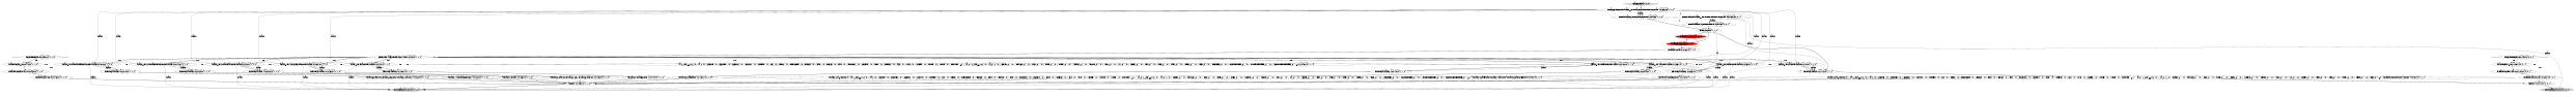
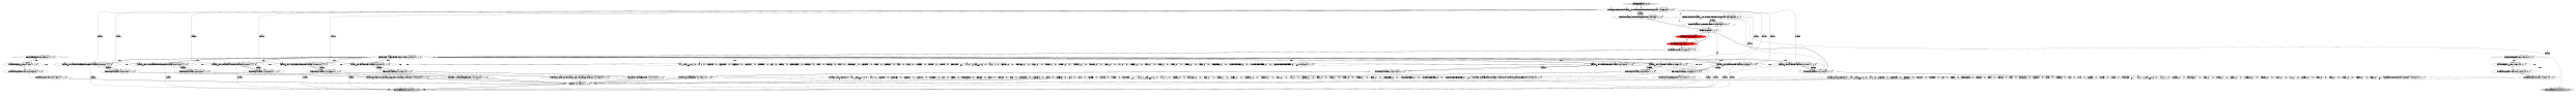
  digraph {
    node [fillcolor=white shape=ellipse style=filled]
    edge [style=bold]
    n1 [label="enterOuterAlt(_localctx,8)@@@74@@@['1', '1', '0']"]
    n2 [label="{setState(584)qualifiedName()}@@@75@@@['1', '1', '0']"]
    n3 [label="{exitRule()}@@@98@@@['1', '1', '0']"]
    n4 [label="(((_la) & ~0x3f) == 0 && ((1L << _la) & ((1L << ANALYZE) | (1L << ANALYZED) | (1L << CATALOGS) | (1L << COLUMNS) | (1L << CURRENT) | (1L << DAY) | (1L << DEBUG) | (1L << EXECUTABLE) | (1L << EXPLAIN) | (1L << FIRST) | (1L << FORMAT) | (1L << FULL) | (1L << FUNCTIONS) | (1L << GRAPHVIZ) | (1L << HOUR) | (1L << INTERVAL) | (1L << LAST) | (1L << LIMIT) | (1L << MAPPED) | (1L << MINUTE) | (1L << MONTH) | (1L << OPTIMIZED))) != 0) || ((((_la - 67)) & ~0x3f) == 0 && ((1L << (_la - 67)) & ((1L << (PARSED - 67)) | (1L << (PHYSICAL - 67)) | (1L << (PLAN - 67)) | (1L << (RLIKE - 67)) | (1L << (QUERY - 67)) | (1L << (SCHEMAS - 67)) | (1L << (SECOND - 67)) | (1L << (SHOW - 67)) | (1L << (SYS - 67)) | (1L << (TABLES - 67)) | (1L << (TEXT - 67)) | (1L << (TYPE - 67)) | (1L << (TYPES - 67)) | (1L << (VERIFY - 67)) | (1L << (YEAR - 67)) | (1L << (IDENTIFIER - 67)) | (1L << (DIGIT_IDENTIFIER - 67)) | (1L << (QUOTED_IDENTIFIER - 67)) | (1L << (BACKQUOTED_IDENTIFIER - 67)))) != 0)@@@43@@@['1', '1', '0']" shape=diamond]
    n5 [label="_localctx = new DereferenceContext(_localctx)@@@73@@@['1', '1', '0']"]
    n6 [fillcolor=lightgray label="return _localctx@@@101@@@['1', '1', '0']"]
    n7 [label="PrimaryExpressionContext _localctx = new PrimaryExpressionContext(_ctx,getState())@@@3@@@['1', '1', '0']"]
    n8 [label="_localctx = new CastContext(_localctx)@@@10@@@['1', '1', '0']"]
    n9 [label="enterRule(_localctx,60,RULE_primaryExpression)@@@4@@@['1', '1', '0']"]
    n10 [label="_localctx = new CurrentDateTimeFunctionContext(_localctx)@@@24@@@['1', '1', '0']"]
    n11 [label="_localctx = new ConstantDefaultContext(_localctx)@@@31@@@['1', '1', '0']"]
    n12 [label="_localctx = new StarContext(_localctx)@@@38@@@['1', '1', '0']"]
    n13 [label="NonReservedContext _localctx = new NonReservedContext(_ctx,getState())@@@3@@@['0', '0', '1']"]
    n14 [label="_localctx = new SubqueryExpressionContext(_localctx)@@@62@@@['1', '1', '0']"]
    n15 [label="_localctx = new ExtractContext(_localctx)@@@17@@@['1', '1', '0']"]
    n16 [label="_localctx = new FunctionContext(_localctx)@@@55@@@['1', '1', '0']"]
    n17 [label="_localctx = new ParenthesizedExpressionContext(_localctx)@@@80@@@['1', '1', '0']"]
    n18 [label="enterOuterAlt(_localctx,1)@@@7@@@['1', '1', '1']"]
    n19 [label="enterRule(_localctx,106,RULE_nonReserved)@@@4@@@['0', '0', '1']"]
    n20 [label="int _la@@@5@@@['1', '1', '1']"]
    n21 [label="enterOuterAlt(_localctx,3)@@@25@@@['1', '1', '0']"]
    n22 [label="enterOuterAlt(_localctx,4)@@@32@@@['1', '1', '0']"]
    n23 [label="enterOuterAlt(_localctx,5)@@@39@@@['1', '1', '0']"]
    n24 [fillcolor=lightgray label="return _localctx@@@27@@@['0', '0', '1']"]
    n25 [label="enterOuterAlt(_localctx,7)@@@63@@@['1', '1', '0']"]
    n26 [label="enterOuterAlt(_localctx,2)@@@18@@@['1', '1', '0']"]
    n27 [label="enterOuterAlt(_localctx,6)@@@56@@@['1', '1', '0']"]
    n28 [label="enterOuterAlt(_localctx,9)@@@81@@@['1', '1', '0']"]
    n29 [label="{setState(571)builtinDateTimeFunction()}@@@26@@@['1', '1', '0']"]
    n30 [label="{setState(570)extractExpression()}@@@19@@@['1', '1', '0']"]
    n31 [label="{setState(765)_la = _input.LA(1)if (!((((_la) & ~0x3f) == 0 && ((1L << _la) & ((1L << ANALYZE) | (1L << ANALYZED) | (1L << CATALOGS) | (1L << COLUMNS) | (1L << CURRENT) | (1L << DAY) | (1L << DEBUG) | (1L << EXECUTABLE) | (1L << EXPLAIN) | (1L << FIRST) | (1L << FORMAT) | (1L << FULL) | (1L << FUNCTIONS) | (1L << GRAPHVIZ) | (1L << HOUR) | (1L << INTERVAL) | (1L << LAST) | (1L << LIMIT) | (1L << MAPPED) | (1L << MINUTE) | (1L << MONTH) | (1L << OPTIMIZED))) != 0) || ((((_la - 67)) & ~0x3f) == 0 && ((1L << (_la - 67)) & ((1L << (PARSED - 67)) | (1L << (PHYSICAL - 67)) | (1L << (PLAN - 67)) | (1L << (RLIKE - 67)) | (1L << (QUERY - 67)) | (1L << (SCHEMAS - 67)) | (1L << (SECOND - 67)) | (1L << (SHOW - 67)) | (1L << (SYS - 67)) | (1L << (TABLES - 67)) | (1L << (TEXT - 67)) | (1L << (TYPE - 67)) | (1L << (TYPES - 67)) | (1L << (VERIFY - 67)) | (1L << (YEAR - 67)))) != 0))) {_errHandler.recoverInline(this)}{consume()}}@@@8@@@['1', '1', '1']"]
-   n32 [label="{exitRule()}@@@24@@@['0', '0', '1']"]
    n33 [fillcolor=red label="setState(589)@@@7@@@['0', '1', '0']"]
    n34 [label="_errHandler.sync(this)@@@8@@@['1', '1', '0']"]
    n35 [label="getInterpreter().adaptivePredict(_input,79,_ctx)@@@9@@@['1', '1', '0']" shape=diamond]
    n36 [label="_localctx.exception = re@@@94@@@['1', '1', '0']"]
    n37 [label="_errHandler.reportError(this,re)@@@95@@@['1', '1', '0']"]
    n38 [label="_errHandler.recover(this,re)@@@96@@@['1', '1', '0']"]
    n39 [label="{setState(579)functionExpression()}@@@57@@@['1', '1', '0']"]
    n40 [label="RecognitionException re@@@19@@@['0', '0', '1']" shape=diamond]
    n41 [label="_errHandler.recover(this,re)@@@22@@@['0', '0', '1']"]
    n42 [label="_localctx.exception = re@@@20@@@['0', '0', '1']"]
    n43 [label="_errHandler.reportError(this,re)@@@21@@@['0', '0', '1']"]
    n44 [label="{setState(576)_la = _input.LA(1)if ((((_la) & ~0x3f) == 0 && ((1L << _la) & ((1L << ANALYZE) | (1L << ANALYZED) | (1L << CATALOGS) | (1L << COLUMNS) | (1L << CURRENT) | (1L << DAY) | (1L << DEBUG) | (1L << EXECUTABLE) | (1L << EXPLAIN) | (1L << FIRST) | (1L << FORMAT) | (1L << FULL) | (1L << FUNCTIONS) | (1L << GRAPHVIZ) | (1L << HOUR) | (1L << INTERVAL) | (1L << LAST) | (1L << LIMIT) | (1L << MAPPED) | (1L << MINUTE) | (1L << MONTH) | (1L << OPTIMIZED))) != 0) || ((((_la - 67)) & ~0x3f) == 0 && ((1L << (_la - 67)) & ((1L << (PARSED - 67)) | (1L << (PHYSICAL - 67)) | (1L << (PLAN - 67)) | (1L << (RLIKE - 67)) | (1L << (QUERY - 67)) | (1L << (SCHEMAS - 67)) | (1L << (SECOND - 67)) | (1L << (SHOW - 67)) | (1L << (SYS - 67)) | (1L << (TABLES - 67)) | (1L << (TEXT - 67)) | (1L << (TYPE - 67)) | (1L << (TYPES - 67)) | (1L << (VERIFY - 67)) | (1L << (YEAR - 67)) | (1L << (IDENTIFIER - 67)) | (1L << (DIGIT_IDENTIFIER - 67)) | (1L << (QUOTED_IDENTIFIER - 67)) | (1L << (BACKQUOTED_IDENTIFIER - 67)))) != 0)) {{setState(573)qualifiedName()setState(574)match(DOT)}}setState(578)match(ASTERISK)}@@@40@@@['1', '1', '0']"]
    n45 [fillcolor=red label="setState(594)@@@7@@@['1', '0', '0']"]
-   n46 [label="{setState(572)constant()}@@@33@@@['1', '1', '0']"]
    n47 [label="{setState(580)match(T__0)setState(581)query()setState(582)match(T__1)}@@@64@@@['1', '1', '0']"]
    n48 [label="{setState(585)match(T__0)setState(586)expression()setState(587)match(T__1)}@@@82@@@['1', '1', '0']"]
    n49 [label="RecognitionException re@@@93@@@['1', '1', '0']" shape=diamond]
    n50 [fillcolor=lightgray label="primaryExpression['1', '0', '0']" shape=diamond]
    n1 -> n2
    n2 -> n3
    n3 -> n6
    n5 -> n1 [label=_localctx style=solid]
    n5 -> n1
    n5 -> n6 [label=_localctx style=solid]
    n7 -> n5 [label=_localctx style=solid]
    n7 -> n8 [label=_localctx style=solid]
    n7 -> n9 [label=_localctx style=solid]
    n7 -> n9
    n7 -> n10 [label=_localctx style=solid]
    n7 -> n11 [label=_localctx style=solid]
    n7 -> n12 [label=_localctx style=solid]
    n7 -> n13 [label=0 style=dashed]
    n7 -> n14 [label=_localctx style=solid]
    n7 -> n15 [label=_localctx style=solid]
    n7 -> n16 [label=_localctx style=solid]
    n7 -> n17 [label=_localctx style=solid]
    n8 -> n6 [label=_localctx style=solid]
    n8 -> n18
    n8 -> n18 [label=_localctx style=solid]
    n9 -> n19 [label=0 style=dashed]
    n9 -> n20
    n10 -> n6 [label=_localctx style=solid]
    n10 -> n21 [label=_localctx style=solid]
    n10 -> n21
    n11 -> n6 [label=_localctx style=solid]
    n11 -> n22 [label=_localctx style=solid]
    n11 -> n22
    n12 -> n6 [label=_localctx style=solid]
    n12 -> n23
    n12 -> n23 [label=_localctx style=solid]
    n13 -> n18 [label=_localctx style=solid]
    n13 -> n19
    n13 -> n19 [label=_localctx style=solid]
    n13 -> n24 [label=_localctx style=solid]
    n14 -> n6 [label=_localctx style=solid]
    n14 -> n25
    n14 -> n25 [label=_localctx style=solid]
    n15 -> n6 [label=_localctx style=solid]
    n15 -> n26
    n15 -> n26 [label=_localctx style=solid]
    n16 -> n6 [label=_localctx style=solid]
    n16 -> n27 [label=_localctx style=solid]
    n16 -> n27
    n17 -> n6 [label=_localctx style=solid]
    n17 -> n28 [label=_localctx style=solid]
    n17 -> n28
    n18 -> n31
    n19 -> n20
    n20 -> n18
    n20 -> n33
    n20 -> n44 [label=_la style=solid]
    n20 -> n45
    n21 -> n29
-   n22 -> n46
    n23 -> n44
    n25 -> n47
    n26 -> n30
    n27 -> n39
    n28 -> n48
    n29 -> n3
    n30 -> n3
    n31 -> n3
-   n31 -> n32
-   n32 -> n24
    n33 -> n34
    n34 -> n35
    n35 -> n1 [label=true style=dotted]
    n35 -> n4 [label=true style=dotted]
    n35 -> n5
    n35 -> n5 [label=true style=dotted]
    n35 -> n8
    n35 -> n8 [label=true style=dotted]
    n35 -> n10 [label=true style=dotted]
    n35 -> n10
    n35 -> n11 [label=true style=dotted]
    n35 -> n11
    n35 -> n12
    n35 -> n12 [label=true style=dotted]
    n35 -> n14
    n35 -> n14 [label=true style=dotted]
    n35 -> n15 [label=true style=dotted]
    n35 -> n15
    n35 -> n16 [label=true style=dotted]
    n35 -> n16
    n35 -> n17
    n35 -> n17 [label=true style=dotted]
    n35 -> n18 [label=true style=dotted]
    n35 -> n21 [label=true style=dotted]
    n35 -> n22 [label=true style=dotted]
    n35 -> n23 [label=true style=dotted]
    n35 -> n25 [label=true style=dotted]
    n35 -> n26 [label=true style=dotted]
    n35 -> n27 [label=true style=dotted]
    n35 -> n28 [label=true style=dotted]
    n36 -> n37
-   n37 -> n38
    n38 -> n3
-   n39 -> n3
    n40 -> n41 [label=true style=dotted]
    n40 -> n42
    n40 -> n42 [label=true style=dotted]
    n40 -> n43 [label=true style=dotted]
-   n41 -> n32
    n42 -> n43
    n43 -> n41
    n44 -> n3
    n45 -> n33 [label=0 style=dashed]
    n45 -> n34
-   n46 -> n3
    n47 -> n3
    n48 -> n3
    n49 -> n36
    n49 -> n36 [label=true style=dotted]
    n49 -> n37 [label=true style=dotted]
-   n49 -> n38 [label=true style=dotted]
    n50 -> n7
  }
